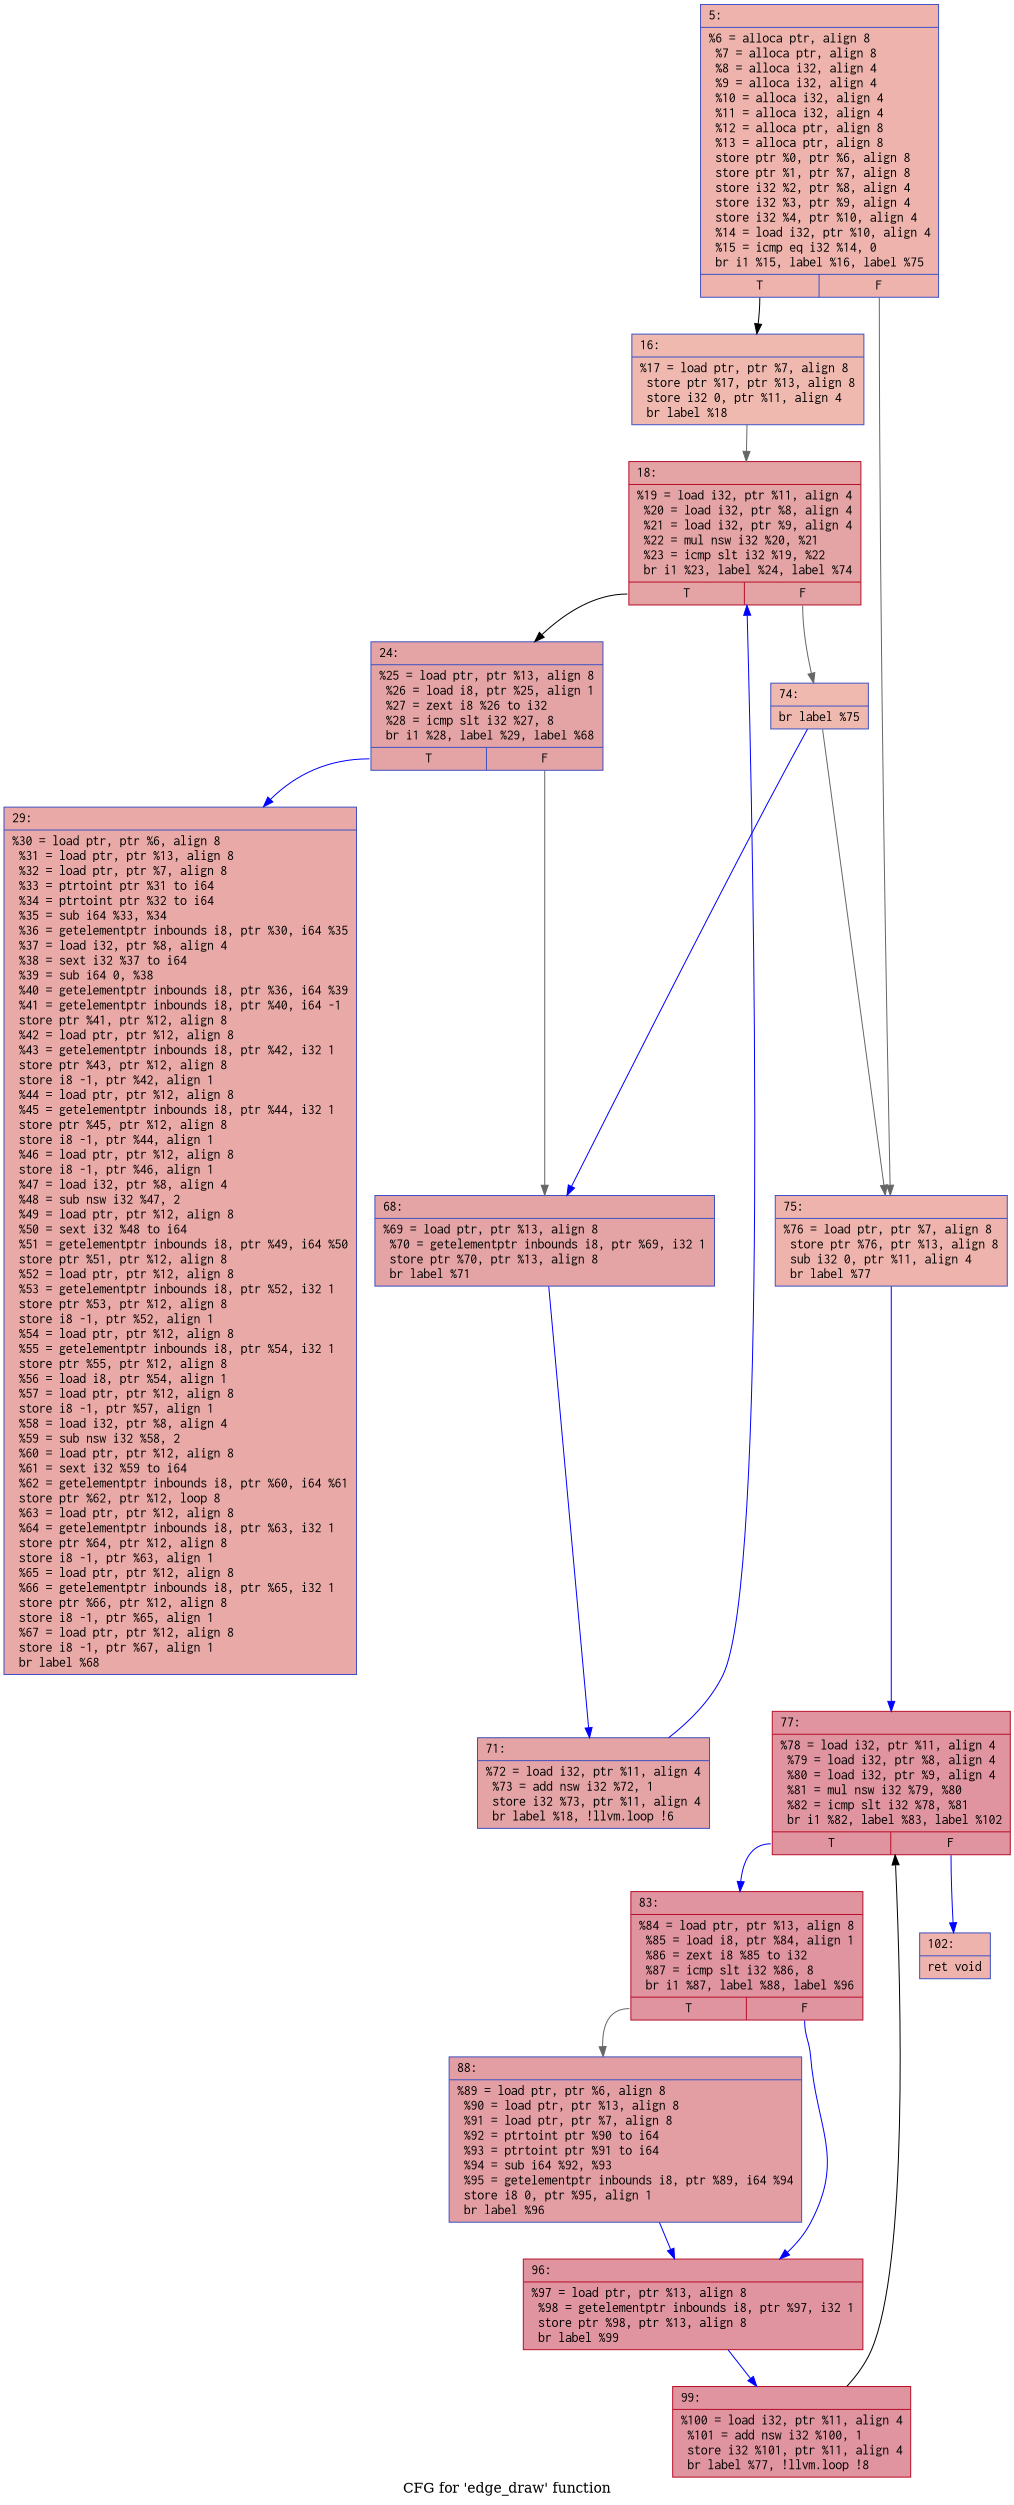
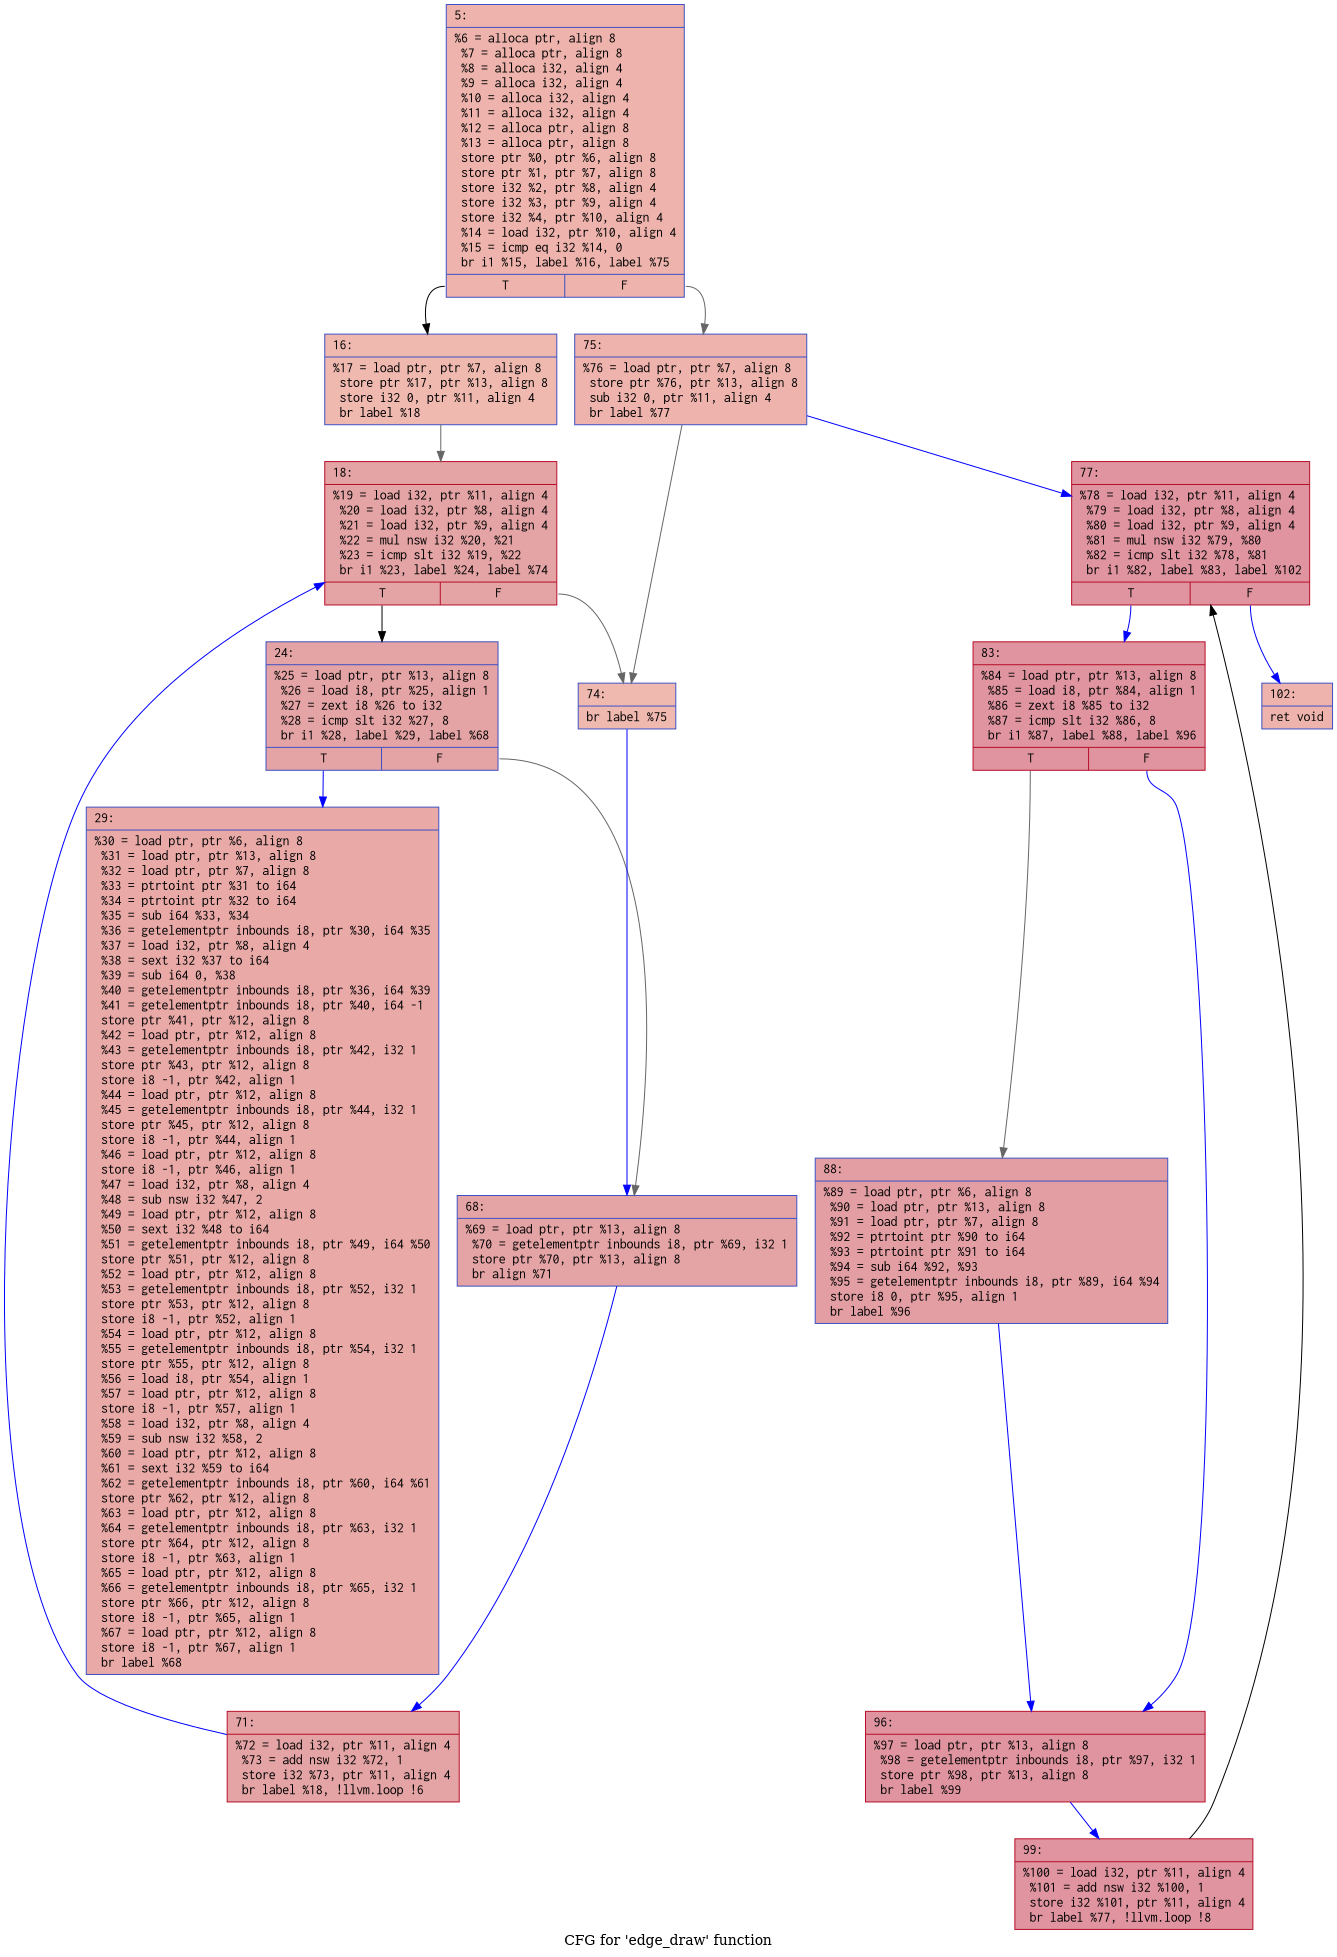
  digraph {
    label="CFG for 'edge_draw' function"
    node [color="#3d50c3ff" fillcolor="#c32e3170" fontname=Courier shape=record style=filled]
    edge [color=blue]
    n1 [fillcolor="#d6524470" label="{5:\l|  %6 = alloca ptr, align 8\l  %7 = alloca ptr, align 8\l  %8 = alloca i32, align 4\l  %9 = alloca i32, align 4\l  %10 = alloca i32, align 4\l  %11 = alloca i32, align 4\l  %12 = alloca ptr, align 8\l  %13 = alloca ptr, align 8\l  store ptr %0, ptr %6, align 8\l  store ptr %1, ptr %7, align 8\l  store i32 %2, ptr %8, align 4\l  store i32 %3, ptr %9, align 4\l  store i32 %4, ptr %10, align 4\l  %14 = load i32, ptr %10, align 4\l  %15 = icmp eq i32 %14, 0\l  br i1 %15, label %16, label %75\l|{<s0>T|<s1>F}}"]
    n2 [fillcolor="#de614d70" label="{16:\l|  %17 = load ptr, ptr %7, align 8\l  store ptr %17, ptr %13, align 8\l  store i32 0, ptr %11, align 4\l  br label %18\l}"]
    n3 [fillcolor="#d6524470" label="{75:\l|  %76 = load ptr, ptr %7, align 8\l  store ptr %76, ptr %13, align 8\l  sub i32 0, ptr %11, align 4\l  br label %77\l}"]
    n4 [color="#b70d28ff" label="{18:\l|  %19 = load i32, ptr %11, align 4\l  %20 = load i32, ptr %8, align 4\l  %21 = load i32, ptr %9, align 4\l  %22 = mul nsw i32 %20, %21\l  %23 = icmp slt i32 %19, %22\l  br i1 %23, label %24, label %74\l|{<s0>T|<s1>F}}"]
    n5 [color="#b70d28ff" fillcolor="#b70d2870" label="{77:\l|  %78 = load i32, ptr %11, align 4\l  %79 = load i32, ptr %8, align 4\l  %80 = load i32, ptr %9, align 4\l  %81 = mul nsw i32 %79, %80\l  %82 = icmp slt i32 %78, %81\l  br i1 %82, label %83, label %102\l|{<s0>T|<s1>F}}"]
    n6 [label="{24:\l|  %25 = load ptr, ptr %13, align 8\l  %26 = load i8, ptr %25, align 1\l  %27 = zext i8 %26 to i32\l  %28 = icmp slt i32 %27, 8\l  br i1 %28, label %29, label %68\l|{<s0>T|<s1>F}}"]
    n7 [fillcolor="#de614d70" label="{74:\l|  br label %75\l}"]
    n8 [color="#b70d28ff" fillcolor="#b70d2870" label="{83:\l|  %84 = load ptr, ptr %13, align 8\l  %85 = load i8, ptr %84, align 1\l  %86 = zext i8 %85 to i32\l  %87 = icmp slt i32 %86, 8\l  br i1 %87, label %88, label %96\l|{<s0>T|<s1>F}}"]
    n9 [fillcolor="#d6524470" label="{102:\l|  ret void\l}"]
-   n10 [fillcolor="#ca3b3770" label="{29:\l|  %30 = load ptr, ptr %6, align 8\l  %31 = load ptr, ptr %13, align 8\l  %32 = load ptr, ptr %7, align 8\l  %33 = ptrtoint ptr %31 to i64\l  %34 = ptrtoint ptr %32 to i64\l  %35 = sub i64 %33, %34\l  %36 = getelementptr inbounds i8, ptr %30, i64 %35\l  %37 = load i32, ptr %8, align 4\l  %38 = sext i32 %37 to i64\l  %39 = sub i64 0, %38\l  %40 = getelementptr inbounds i8, ptr %36, i64 %39\l  %41 = getelementptr inbounds i8, ptr %40, i64 -1\l  store ptr %41, ptr %12, align 8\l  %42 = load ptr, ptr %12, align 8\l  %43 = getelementptr inbounds i8, ptr %42, i32 1\l  store ptr %43, ptr %12, align 8\l  store i8 -1, ptr %42, align 1\l  %44 = load ptr, ptr %12, align 8\l  %45 = getelementptr inbounds i8, ptr %44, i32 1\l  store ptr %45, ptr %12, align 8\l  store i8 -1, ptr %44, align 1\l  %46 = load ptr, ptr %12, align 8\l  store i8 -1, ptr %46, align 1\l  %47 = load i32, ptr %8, align 4\l  %48 = sub nsw i32 %47, 2\l  %49 = load ptr, ptr %12, align 8\l  %50 = sext i32 %48 to i64\l  %51 = getelementptr inbounds i8, ptr %49, i64 %50\l  store ptr %51, ptr %12, align 8\l  %52 = load ptr, ptr %12, align 8\l  %53 = getelementptr inbounds i8, ptr %52, i32 1\l  store ptr %53, ptr %12, align 8\l  store i8 -1, ptr %52, align 1\l  %54 = load ptr, ptr %12, align 8\l  %55 = getelementptr inbounds i8, ptr %54, i32 1\l  store ptr %55, ptr %12, align 8\l  %56 = load i8, ptr %54, align 1\l  %57 = load ptr, ptr %12, align 8\l  store i8 -1, ptr %57, align 1\l  %58 = load i32, ptr %8, align 4\l  %59 = sub nsw i32 %58, 2\l  %60 = load ptr, ptr %12, align 8\l  %61 = sext i32 %59 to i64\l  %62 = getelementptr inbounds i8, ptr %60, i64 %61\l  store ptr %62, ptr %12, loop 8\l  %63 = load ptr, ptr %12, align 8\l  %64 = getelementptr inbounds i8, ptr %63, i32 1\l  store ptr %64, ptr %12, align 8\l  store i8 -1, ptr %63, align 1\l  %65 = load ptr, ptr %12, align 8\l  %66 = getelementptr inbounds i8, ptr %65, i32 1\l  store ptr %66, ptr %12, align 8\l  store i8 -1, ptr %65, align 1\l  %67 = load ptr, ptr %12, align 8\l  store i8 -1, ptr %67, align 1\l  br label %68\l}"]
-   n11 [label="{68:\l|  %69 = load ptr, ptr %13, align 8\l  %70 = getelementptr inbounds i8, ptr %69, i32 1\l  store ptr %70, ptr %13, align 8\l  br label %71\l}"]
-   n12 [label="{71:\l|  %72 = load i32, ptr %11, align 4\l  %73 = add nsw i32 %72, 1\l  store i32 %73, ptr %11, align 4\l  br label %18, !llvm.loop !6\l}"]
+   n10 [fillcolor="#ca3b3770" label="{29:\l|  %30 = load ptr, ptr %6, align 8\l  %31 = load ptr, ptr %13, align 8\l  %32 = load ptr, ptr %7, align 8\l  %33 = ptrtoint ptr %31 to i64\l  %34 = ptrtoint ptr %32 to i64\l  %35 = sub i64 %33, %34\l  %36 = getelementptr inbounds i8, ptr %30, i64 %35\l  %37 = load i32, ptr %8, align 4\l  %38 = sext i32 %37 to i64\l  %39 = sub i64 0, %38\l  %40 = getelementptr inbounds i8, ptr %36, i64 %39\l  %41 = getelementptr inbounds i8, ptr %40, i64 -1\l  store ptr %41, ptr %12, align 8\l  %42 = load ptr, ptr %12, align 8\l  %43 = getelementptr inbounds i8, ptr %42, i32 1\l  store ptr %43, ptr %12, align 8\l  store i8 -1, ptr %42, align 1\l  %44 = load ptr, ptr %12, align 8\l  %45 = getelementptr inbounds i8, ptr %44, i32 1\l  store ptr %45, ptr %12, align 8\l  store i8 -1, ptr %44, align 1\l  %46 = load ptr, ptr %12, align 8\l  store i8 -1, ptr %46, align 1\l  %47 = load i32, ptr %8, align 4\l  %48 = sub nsw i32 %47, 2\l  %49 = load ptr, ptr %12, align 8\l  %50 = sext i32 %48 to i64\l  %51 = getelementptr inbounds i8, ptr %49, i64 %50\l  store ptr %51, ptr %12, align 8\l  %52 = load ptr, ptr %12, align 8\l  %53 = getelementptr inbounds i8, ptr %52, i32 1\l  store ptr %53, ptr %12, align 8\l  store i8 -1, ptr %52, align 1\l  %54 = load ptr, ptr %12, align 8\l  %55 = getelementptr inbounds i8, ptr %54, i32 1\l  store ptr %55, ptr %12, align 8\l  %56 = load i8, ptr %54, align 1\l  %57 = load ptr, ptr %12, align 8\l  store i8 -1, ptr %57, align 1\l  %58 = load i32, ptr %8, align 4\l  %59 = sub nsw i32 %58, 2\l  %60 = load ptr, ptr %12, align 8\l  %61 = sext i32 %59 to i64\l  %62 = getelementptr inbounds i8, ptr %60, i64 %61\l  store ptr %62, ptr %12, align 8\l  %63 = load ptr, ptr %12, align 8\l  %64 = getelementptr inbounds i8, ptr %63, i32 1\l  store ptr %64, ptr %12, align 8\l  store i8 -1, ptr %63, align 1\l  %65 = load ptr, ptr %12, align 8\l  %66 = getelementptr inbounds i8, ptr %65, i32 1\l  store ptr %66, ptr %12, align 8\l  store i8 -1, ptr %65, align 1\l  %67 = load ptr, ptr %12, align 8\l  store i8 -1, ptr %67, align 1\l  br label %68\l}"]
+   n11 [label="{68:\l|  %69 = load ptr, ptr %13, align 8\l  %70 = getelementptr inbounds i8, ptr %69, i32 1\l  store ptr %70, ptr %13, align 8\l  br align %71\l}"]
+   n12 [color="#b70d28ff" label="{71:\l|  %72 = load i32, ptr %11, align 4\l  %73 = add nsw i32 %72, 1\l  store i32 %73, ptr %11, align 4\l  br label %18, !llvm.loop !6\l}"]
    n13 [fillcolor="#be242e70" label="{88:\l|  %89 = load ptr, ptr %6, align 8\l  %90 = load ptr, ptr %13, align 8\l  %91 = load ptr, ptr %7, align 8\l  %92 = ptrtoint ptr %90 to i64\l  %93 = ptrtoint ptr %91 to i64\l  %94 = sub i64 %92, %93\l  %95 = getelementptr inbounds i8, ptr %89, i64 %94\l  store i8 0, ptr %95, align 1\l  br label %96\l}"]
    n14 [color="#b70d28ff" fillcolor="#b70d2870" label="{96:\l|  %97 = load ptr, ptr %13, align 8\l  %98 = getelementptr inbounds i8, ptr %97, i32 1\l  store ptr %98, ptr %13, align 8\l  br label %99\l}"]
    n15 [color="#b70d28ff" fillcolor="#b70d2870" label="{99:\l|  %100 = load i32, ptr %11, align 4\l  %101 = add nsw i32 %100, 1\l  store i32 %101, ptr %11, align 4\l  br label %77, !llvm.loop !8\l}"]
    n1 -> n2 [color=black tailport=s0]
    n1 -> n3 [color=gray40 tailport=s1]
    n2 -> n4 [color=gray40]
    n3 -> n5
    n4 -> n6 [color=black tailport=s0]
    n4 -> n7 [color=gray40 tailport=s1]
    n5 -> n8 [tailport=s0]
    n5 -> n9 [tailport=s1]
    n6 -> n10 [tailport=s0]
    n6 -> n11 [color=gray40 tailport=s1]
-   n7 -> n3 [color=gray40]
+   n3 -> n7 [color=gray40]
    n7 -> n11
    n8 -> n13 [color=gray40 tailport=s0]
    n8 -> n14 [tailport=s1]
    n11 -> n12
    n12 -> n4
    n13 -> n14
    n14 -> n15
    n15 -> n5 [color=black]
  }
